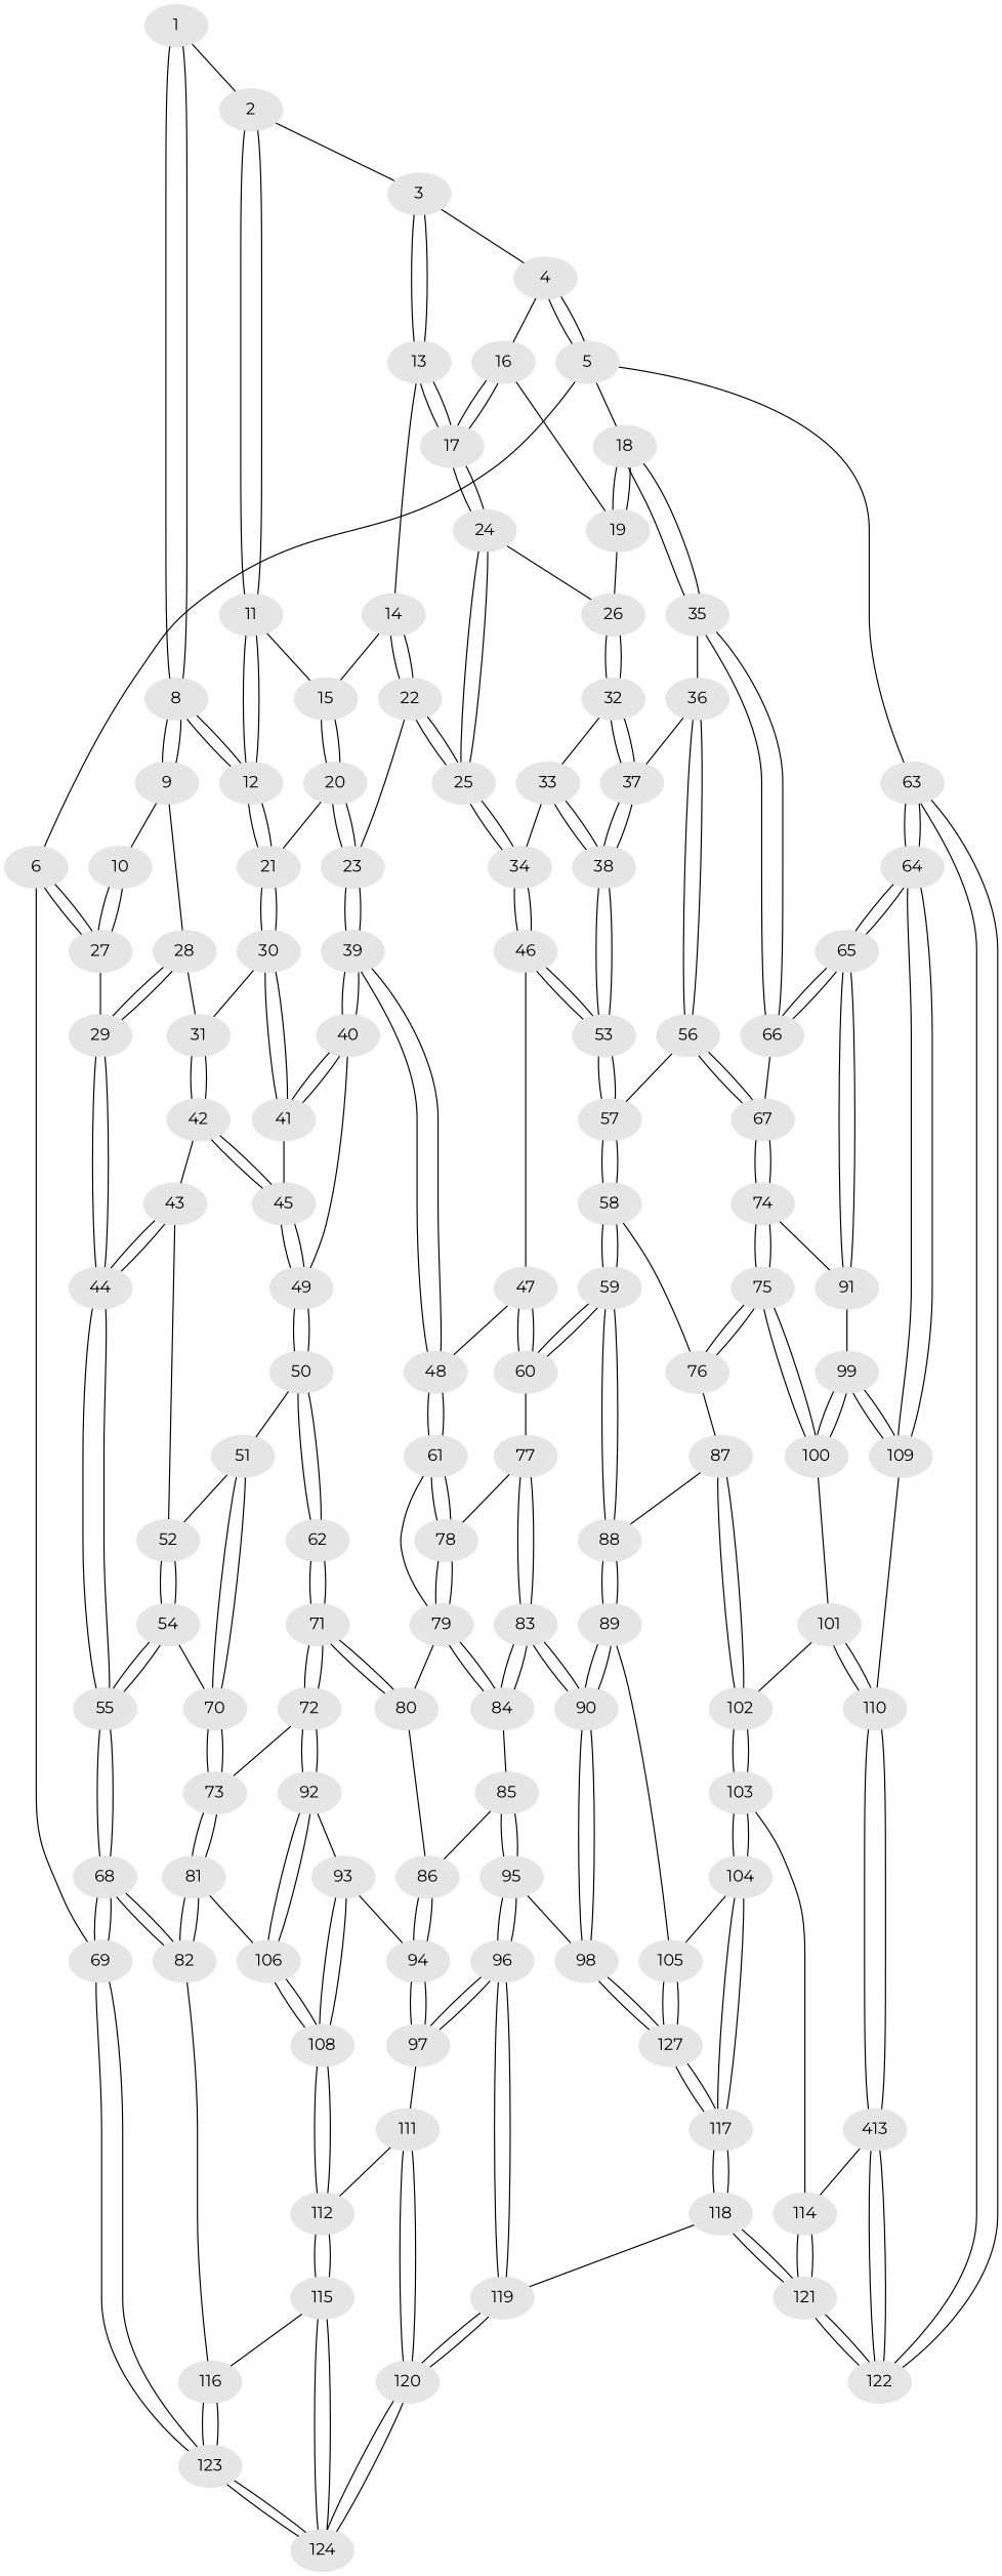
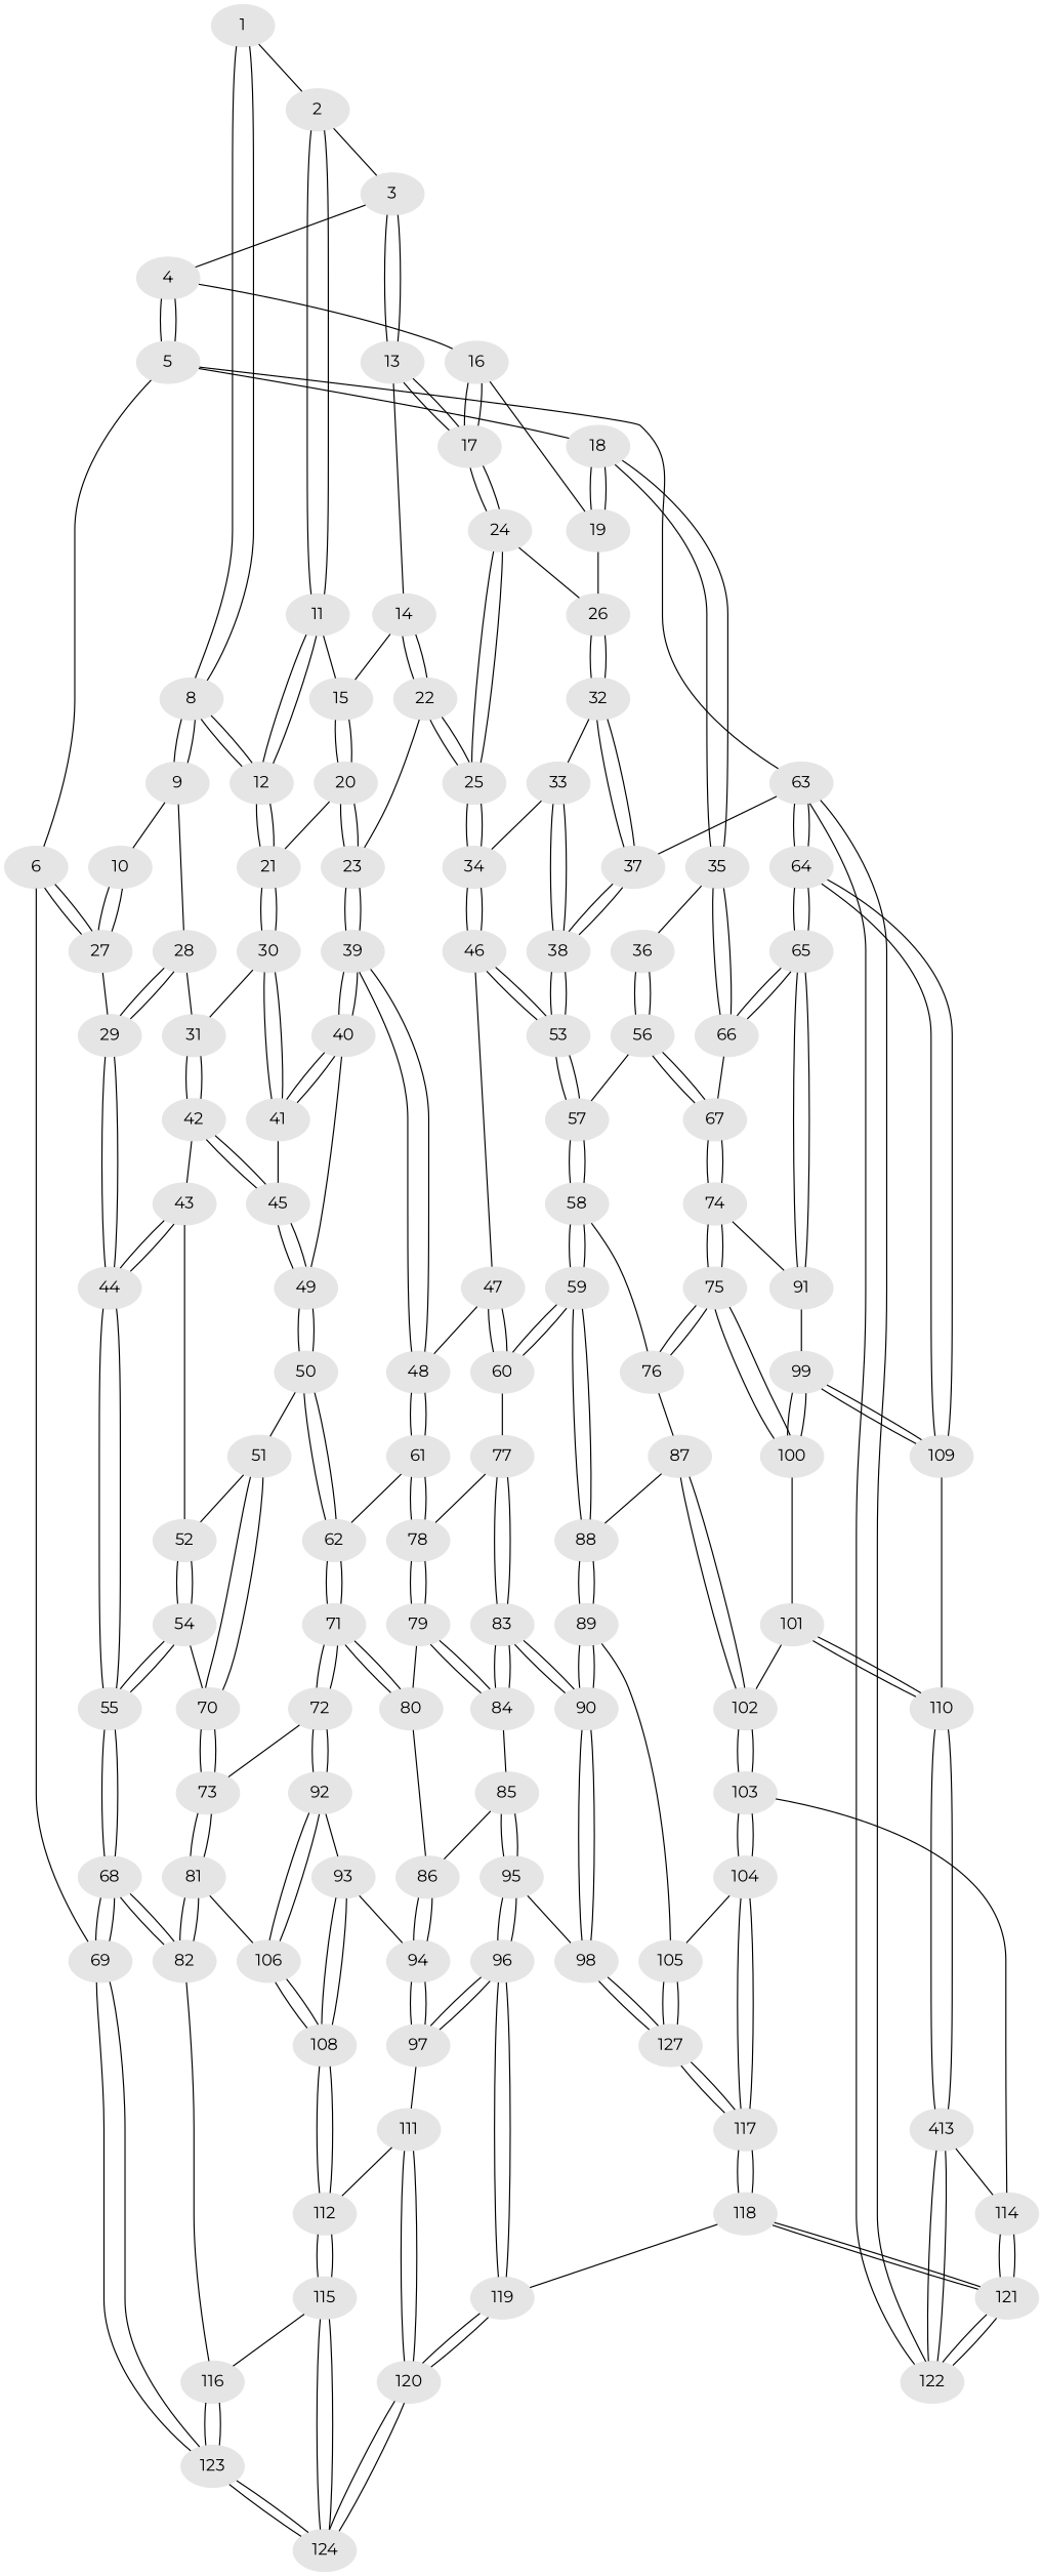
  graph {
    fontname=Montserrat
    node [color=gray90 fontname=Montserrat style=filled]
    edge [fontname=Montserrat]
    1
    2
    8
    3
    11
    9
    12
    4
    13
    15
    5
    16
    14
    17
    6
    18
    63
    19
    27
    69
    35
    64
    122
    29
    123
    10
    28
    21
    31
    20
    30
    22
    24
    23
    25
    26
    36
    66
    32
    39
    41
    34
    40
    48
    46
    33
    37
    44
    42
    55
    45
    43
    38
    53
    47
    56
    67
    57
    49
    61
    50
    52
    54
    68
    60
    77
    62
    78
    51
    70
    71
    73
    58
    82
    74
    59
    76
    88
    87
    89
    83
    79
    72
    80
    65
    109
    91
    110
    99
    75
    116
    124
    81
    92
    86
    106
    93
    100
    101
    102
    84
    90
    85
    94
    108
    98
    95
    96
    97
    103
    105
    n112 [label=127]
    112
    111
    119
    120
    117
    n118 [label=413]
    104
    114
    121
    118
    115
    1 -- 2
    1 -- 8
    1 -- 8
    2 -- 3
    2 -- 11
    2 -- 11
    8 -- 9
    8 -- 9
    8 -- 12
    8 -- 12
    3 -- 4
    3 -- 13
    3 -- 13
    11 -- 12
    11 -- 12
    11 -- 15
    9 -- 10
    9 -- 28
    12 -- 21
    12 -- 21
    4 -- 5
    4 -- 5
    4 -- 16
    13 -- 14
    13 -- 17
    13 -- 17
    15 -- 20
    15 -- 20
    5 -- 6
    5 -- 18
    5 -- 63
    16 -- 17
    16 -- 17
    16 -- 19
    14 -- 15
    14 -- 22
    14 -- 22
    17 -- 24
    17 -- 24
    6 -- 27
    6 -- 27
    6 -- 69
    18 -- 19
    18 -- 19
    18 -- 35
    18 -- 35
    63 -- 64
    63 -- 64
    63 -- 122
    63 -- 122
    19 -- 26
    27 -- 29
    69 -- 123
    69 -- 123
    35 -- 36
    35 -- 66
    35 -- 66
    64 -- 65
    64 -- 65
    64 -- 109
    64 -- 109
    29 -- 44
    29 -- 44
    123 -- 124
    123 -- 124
    10 -- 27
    10 -- 27
    28 -- 29
    28 -- 29
    28 -- 31
    21 -- 30
    21 -- 30
    31 -- 42
    31 -- 42
    20 -- 21
    20 -- 23
    20 -- 23
    30 -- 31
    30 -- 41
    30 -- 41
    22 -- 23
    22 -- 25
    22 -- 25
    24 -- 25
    24 -- 25
    24 -- 26
    23 -- 39
    23 -- 39
    25 -- 34
    25 -- 34
    26 -- 32
    26 -- 32
-   36 -- 37
+   63 -- 37
    36 -- 56
    36 -- 56
    66 -- 67
    32 -- 33
    32 -- 37
    32 -- 37
    39 -- 40
    39 -- 40
    39 -- 48
    39 -- 48
    41 -- 45
    34 -- 46
    34 -- 46
    40 -- 41
    40 -- 41
    40 -- 49
    48 -- 61
    48 -- 61
    46 -- 53
    46 -- 53
    46 -- 47
    33 -- 34
    33 -- 38
    33 -- 38
    37 -- 38
    37 -- 38
    44 -- 55
    44 -- 55
    42 -- 45
    42 -- 45
    42 -- 43
    55 -- 68
    55 -- 68
    45 -- 49
    45 -- 49
    43 -- 44
    43 -- 44
    43 -- 52
    38 -- 53
    38 -- 53
    53 -- 57
    53 -- 57
    47 -- 48
    47 -- 60
    47 -- 60
    56 -- 67
    56 -- 67
    56 -- 57
    67 -- 74
    67 -- 74
    57 -- 58
    57 -- 58
    49 -- 50
    49 -- 50
-   61 -- 79
+   61 -- 62
    61 -- 78
    61 -- 78
    50 -- 62
    50 -- 62
    50 -- 51
    52 -- 54
    52 -- 54
    54 -- 55
    54 -- 55
    54 -- 70
    68 -- 69
    68 -- 69
    68 -- 82
    68 -- 82
    60 -- 77
    77 -- 78
    77 -- 83
    77 -- 83
    62 -- 71
    62 -- 71
    78 -- 79
    78 -- 79
    51 -- 52
    51 -- 70
    51 -- 70
    70 -- 73
    70 -- 73
    71 -- 72
    71 -- 72
    71 -- 80
    71 -- 80
    73 -- 81
    73 -- 81
    58 -- 59
    58 -- 59
    58 -- 76
    82 -- 116
    74 -- 91
    74 -- 75
    74 -- 75
    59 -- 60
    59 -- 60
    59 -- 88
    59 -- 88
    76 -- 87
    88 -- 89
    88 -- 89
    87 -- 88
    87 -- 102
    87 -- 102
    89 -- 90
    89 -- 90
    89 -- 105
    83 -- 84
    83 -- 84
    83 -- 90
    83 -- 90
    79 -- 80
    79 -- 84
    79 -- 84
    72 -- 73
    72 -- 92
    72 -- 92
    80 -- 86
    65 -- 66
    65 -- 66
    65 -- 91
    65 -- 91
    109 -- 110
    91 -- 99
    110 -- n118
    110 -- n118
    99 -- 109
    99 -- 109
    99 -- 100
    99 -- 100
    75 -- 76
    75 -- 76
    75 -- 100
    75 -- 100
    116 -- 123
    116 -- 123
    81 -- 82
    81 -- 82
    81 -- 106
    92 -- 106
    92 -- 106
    92 -- 93
    86 -- 94
    86 -- 94
    106 -- 108
    106 -- 108
    93 -- 94
    93 -- 108
    93 -- 108
    100 -- 101
    101 -- 110
    101 -- 110
    101 -- 102
    102 -- 103
    102 -- 103
    84 -- 85
    90 -- 98
    90 -- 98
    85 -- 86
    85 -- 95
    85 -- 95
    94 -- 97
    94 -- 97
    108 -- 112
    108 -- 112
    98 -- n112
    98 -- n112
    95 -- 98
    95 -- 96
    95 -- 96
    96 -- 97
    96 -- 97
    96 -- 119
    96 -- 119
    97 -- 111
    103 -- 104
    103 -- 104
    103 -- 114
    105 -- n112
    105 -- n112
    n112 -- 117
    n112 -- 117
    112 -- 115
    112 -- 115
    111 -- 112
    111 -- 120
    111 -- 120
    119 -- 120
    119 -- 120
    120 -- 124
    120 -- 124
    117 -- 118
    117 -- 118
    n118 -- 122
    n118 -- 122
    n118 -- 114
    104 -- 105
    104 -- 117
    104 -- 117
    114 -- 121
    114 -- 121
    121 -- 122
    121 -- 122
    118 -- 119
    118 -- 121
    118 -- 121
    115 -- 116
    115 -- 124
    115 -- 124
  }
